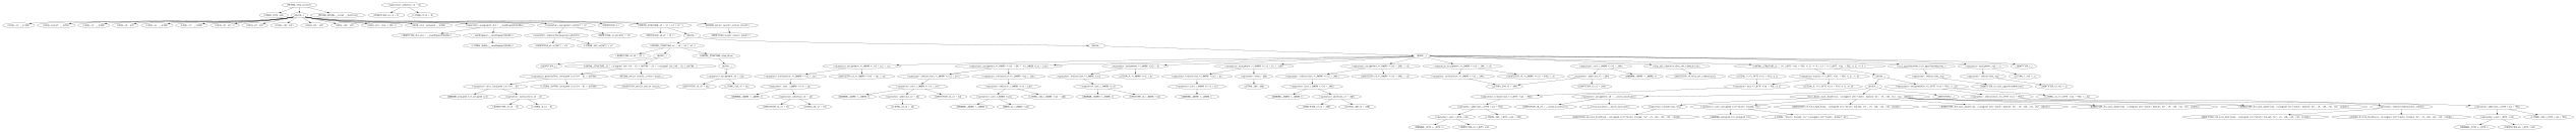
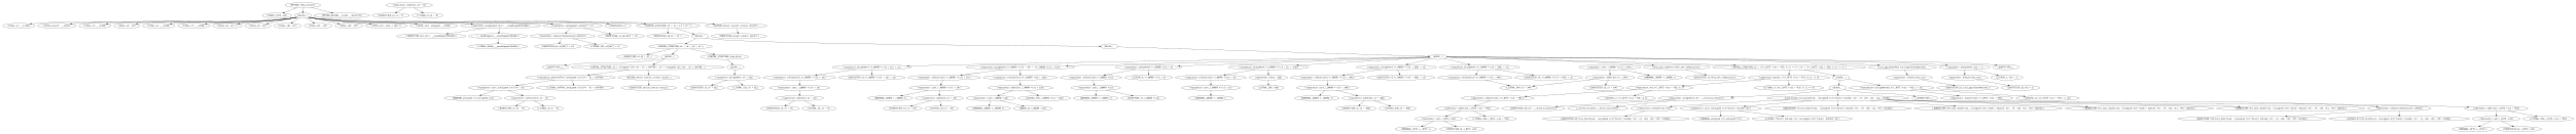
  digraph {
    fontname="IBM Plex Mono"
    node [fontname="IBM Plex Mono"]
    edge [fontname="IBM Plex Mono"]
    n1 [label="(METHOD,tftp_connect)"]
    n2 [label="(PARAM,_BYTE *a2)"]
    n3 [label="(BLOCK,,)"]
    n4 [label="(METHOD_RETURN,__int64 __fastcall)"]
    n5 [label="(LOCAL,v2: __int64)"]
    n6 [label="(LOCAL,result: __int64)"]
    n7 [label="(LOCAL,v4: __int64)"]
    n8 [label="(LOCAL,v5: int)"]
    n9 [label="(LOCAL,v6: __int64)"]
    n10 [label="(LOCAL,v7: __int64)"]
    n11 [label="(LOCAL,v8: int *)"]
    n12 [label="(LOCAL,v9: int)"]
    n13 [label="(LOCAL,v10: int)"]
    n14 [label="(LOCAL,v11: int)"]
    n15 [label="(LOCAL,v12: int)"]
    n16 [label="(LOCAL,v13: char [ 136 ])"]
    n17 [label="(LOCAL,v14: unsigned __int64)"]
    n18 [label="(<operator>.assignment,v14 = __readfsqword(0x28u))"]
    n19 [label="(<operator>.assignment,a1[167] = v2)"]
    n20 [label="(IDENTIFIER,L,)"]
    n21 [label="(CONTROL_STRUCTURE,if ( v2 ),if ( v2 ))"]
    n22 [label="(RETURN,return result;,return result;)"]
    n23 [label="(IDENTIFIER,v14,v14 = __readfsqword(0x28u))"]
    n24 [label="(__readfsqword,__readfsqword(0x28u))"]
    n25 [label="(<operator>.indirectIndexAccess,a1[167])"]
    n26 [label="(IDENTIFIER,v2,a1[167] = v2)"]
    n27 [label="(IDENTIFIER,v8,if ( v2 ))"]
    n28 [label="(BLOCK,,)"]
    n29 [label="(IDENTIFIER,result,return result;)"]
    n30 [label="(LITERAL,0x28u,__readfsqword(0x28u))"]
    n31 [label="(IDENTIFIER,a1,a1[167] = v2)"]
    n32 [label="(LITERAL,167,a1[167] = v2)"]
    n33 [label="(CONTROL_STRUCTURE,if ( v4 ),if ( v4 ))"]
    n34 [label="(BLOCK,,)"]
    n35 [label="(IDENTIFIER,v4,if ( v4 ))"]
    n36 [label="(BLOCK,,)"]
    n37 [label="(CONTROL_STRUCTURE,else,else)"]
    n38 [label="(BLOCK,,)"]
    n39 [label="(IDENTIFIER,L,)"]
    n40 [label="(CONTROL_STRUCTURE,if ( (unsigned int)(v4 - 8) > 0xFFB0 ),if ( (unsigned int)(v4 - 8) > 0xFFB0 ))"]
    n41 [label="(BLOCK,,)"]
    n42 [label="(<operator>.greaterThan,(unsigned int)(v4 - 8) > 0xFFB0)"]
    n43 [label="(RETURN,return result;,return result;)"]
    n44 [label="(<operator>.cast,(unsigned int)(v4 - 8))"]
    n45 [label="(LITERAL,0xFFB0,(unsigned int)(v4 - 8) > 0xFFB0)"]
    n46 [label="(IDENTIFIER,result,return result;)"]
    n47 [label="(UNKNOWN,unsigned int,unsigned int)"]
    n48 [label="(<operator>.subtraction,v4 - 8)"]
    n49 [label="(IDENTIFIER,v4,v5 - 8)"]
    n50 [label="(LITERAL,8,v4 - 8)"]
    n51 [label="(<operator>.assignment,v5 = 512)"]
    n52 [label="(IDENTIFIER,v5,v5 = 512)"]
    n53 [label="(LITERAL,512,v5 = 512)"]
    n54 [label="(<operator>.assignment,*(_QWORD *)(v2 + 16) = a1)"]
    n55 [label="(<operator>.assignment,*(_DWORD *)(v2 + 24) = *((_DWORD *)a1 + 156))"]
    n56 [label="(<operator>.assignment,*(_DWORD *)v2 = 0)"]
    n57 [label="(<operator>.assignment,*(_DWORD *)(v2 + 8) = -100)"]
    n58 [label="(<operator>.assignment,*(_DWORD *)(v2 + 340) = v5)"]
    n59 [label="(<operator>.assignment,*(_DWORD *)(v2 + 344) = v5)"]
    n60 [label="(tftp_set_timeouts,tftp_set_timeouts(v2))"]
    n61 [label="(CONTROL_STRUCTURE,if ( (*((_BYTE *)a1 + 951) & 2) == 0 ),if ( (*((_BYTE *)a1 + 951) & 2) == 0 ))"]
    n62 [label="(Curl_pgrsStartNow,Curl_pgrsStartNow(*a1))"]
    n63 [label="(<operator>.assignment,*a2 = 1)"]
    n64 [label="(IDENTIFIER,L,)"]
    n65 [label="(<operator>.indirection,*(_QWORD *)(v2 + 16))"]
    n66 [label="(IDENTIFIER,a1,*(_QWORD *)(v2 + 16) = a1)"]
    n67 [label="(<operator>.indirection,*(_DWORD *)(v2 + 24))"]
    n68 [label="(<operator>.indirection,*((_DWORD *)a1 + 156))"]
    n69 [label="(<operator>.indirection,*(_DWORD *)v2)"]
    n70 [label="(LITERAL,0,*(_DWORD *)v2 = 0)"]
    n71 [label="(<operator>.indirection,*(_DWORD *)(v2 + 8))"]
    n72 [label="(<operator>.minus,-100)"]
    n73 [label="(<operator>.indirection,*(_DWORD *)(v2 + 340))"]
    n74 [label="(IDENTIFIER,v5,*(_DWORD *)(v2 + 340) = v5)"]
    n75 [label="(<operator>.indirection,*(_DWORD *)(v2 + 344))"]
    n76 [label="(IDENTIFIER,v5,*(_DWORD *)(v2 + 344) = v5)"]
    n77 [label="(IDENTIFIER,v2,tftp_set_timeouts(v2))"]
    n78 [label="(<operator>.equals,(*((_BYTE *)a1 + 951) & 2) == 0)"]
    n79 [label="(BLOCK,,)"]
    n80 [label="(<operator>.indirection,*a1)"]
    n81 [label="(<operator>.indirection,*a2)"]
    n82 [label="(LITERAL,1,*a2 = 1)"]
    n83 [label="(<operator>.cast,(_QWORD *)(v2 + 16))"]
-   n84 [label="(UNKNOWN,_QWORD *,_QWORD *)"]
    n85 [label="(<operator>.addition,v2 + 16)"]
    n86 [label="(IDENTIFIER,v2,v2 + 16)"]
    n87 [label="(LITERAL,16,v2 + 16)"]
    n88 [label="(<operator>.cast,(_DWORD *)(v2 + 24))"]
    n89 [label="(<operator>.addition,(_DWORD *)a1 + 156)"]
    n90 [label="(UNKNOWN,_DWORD *,_DWORD *)"]
    n91 [label="(<operator>.addition,v2 + 24)"]
    n92 [label="(IDENTIFIER,v2,v2 + 24)"]
    n93 [label="(LITERAL,24,v2 + 24)"]
    n94 [label="(<operator>.cast,(_DWORD *)a1)"]
    n95 [label="(LITERAL,156,(_DWORD *)a1 + 156)"]
    n96 [label="(UNKNOWN,_DWORD *,_DWORD *)"]
    n97 [label="(DWORD,a1,(_DWORD *)a1)"]
    n98 [label="(<operator>.cast,(_DWORD *)v2)"]
    n99 [label="(UNKNOWN,_DWORD *,_DWORD *)"]
    n100 [label="(STRUCTURE,v2,(_DWORD *)v2)"]
    n101 [label="(<operator>.cast,(_DWORD *)(v2 + 8))"]
    n102 [label="(LITERAL,100,-100)"]
    n103 [label="(UNKNOWN,_DWORD *,_DWORD *)"]
    n104 [label="(<operator>.addition,v2 + 8)"]
    n105 [label="(IDENTIFIER,v2,v2 + 8)"]
    n106 [label="(LITERAL,8,v2 + 8)"]
    n107 [label="(<operator>.cast,(_DWORD *)(v2 + 340))"]
    n108 [label="(UNKNOWN,_DWORD *,_DWORD *)"]
    n109 [label="(<operator>.addition,v2 + 340)"]
    n110 [label="(IDENTIFIER,v2,v2 + 340)"]
    n111 [label="(LITERAL,340,v2 + 340)"]
    n112 [label="(LITERAL,344,v2 + 344)"]
    n113 [label="(<operator>.cast,(_DWORD *)(v2 + 344))"]
    n114 [label="(UNKNOWN,_DWORD *,_DWORD *)"]
    n115 [label="(<operator>.addition,v2 + 344)"]
    n116 [label="(IDENTIFIER,v2,v2 + 344)"]
    n117 [label="(<operator>.and,*((_BYTE *)a1 + 951) & 2)"]
    n118 [label="(LITERAL,0,(*((_BYTE *)a1 + 951) & 2) == 0)"]
    n119 [label="(BLOCK,,)"]
    n120 [label="(<operators>.assignmentOr,*((_BYTE *)a1 + 951) |= 2u)"]
    n121 [label="(<operator>.indirection,*((_BYTE *)a1 + 951))"]
    n122 [label="(LITERAL,2,*((_BYTE *)a1 + 951) & 2)"]
    n123 [label="(<operator>.addition,(_BYTE *)a1 + 951)"]
    n124 [label="(<operator>.cast,(_BYTE *)a1)"]
    n125 [label="(LITERAL,951,(_BYTE *)a1 + 951)"]
    n126 [label="(UNKNOWN,_BYTE *,_BYTE *)"]
    n127 [label="(IDENTIFIER,a1,(_BYTE *)a1)"]
    n128 [label="(<operator>.assignment,v8 = __errno_location())"]
    n129 [label="(Curl_failf,Curl_failf(*a1, (unsigned int)\"bind() failed; %s\", v9, v10, v11, v12, v13[0]))"]
    n130 [label="(IDENTIFIER,L,)"]
    n131 [label="(<operator>.indirection,*((_BYTE *)a1 + 951))"]
    n132 [label="(LITERAL,2u,*((_BYTE *)a1 + 951) |= 2u)"]
    n133 [label="(IDENTIFIER,v8,v8 = __errno_location())"]
    n134 [label="(__errno_location,__errno_location())"]
    n135 [label="(<operator>.indirection,*a1)"]
    n136 [label="(<operator>.cast,(unsigned int)\"bind() failed; %s\")"]
    n137 [label="(IDENTIFIER,v9,Curl_failf(*a1, (unsigned int)\"bind() failed; %s\", v9, v10, v11, v12, v13[0]))"]
    n138 [label="(IDENTIFIER,v10,Curl_failf(*a1, (unsigned int)\"bind() failed; %s\", v9, v10, v11, v12, v13[0]))"]
    n139 [label="(IDENTIFIER,v11,Curl_failf(*a1, (unsigned int)\"bind() failed; %s\", v9, v10, v11, v12, v13[0]))"]
    n140 [label="(IDENTIFIER,v12,Curl_failf(*a1, (unsigned int)\"bind() failed; %s\", v9, v10, v11, v12, v13[0]))"]
    n141 [label="(<operator>.indirectIndexAccess,v13[0])"]
    n142 [label="(IDENTIFIER,a1,Curl_failf(*a1, (unsigned int)\"bind() failed; %s\", v9, v10, v11, v12, v13[0]))"]
    n143 [label="(UNKNOWN,unsigned int,unsigned int)"]
    n144 [label="(LITERAL,\"bind() failed; %s\",(unsigned int)\"bind() failed; %s\")"]
    n145 [label="(IDENTIFIER,v13,Curl_failf(*a1, (unsigned int)\"bind() failed; %s\", v9, v10, v11, v12, v13[0]))"]
    n146 [label="(LITERAL,0,Curl_failf(*a1, (unsigned int)\"bind() failed; %s\", v9, v10, v11, v12, v13[0]))"]
    n147 [label="(<operator>.addition,(_BYTE *)a1 + 951)"]
    n148 [label="(<operator>.cast,(_BYTE *)a1)"]
    n149 [label="(LITERAL,951,(_BYTE *)a1 + 951)"]
    n150 [label="(UNKNOWN,_BYTE *,_BYTE *)"]
    n151 [label="(IDENTIFIER,a1,(_BYTE *)a1)"]
    n152 [label="(IDENTIFIER,a1,Curl_pgrsStartNow(*a1))"]
    n153 [label="(IDENTIFIER,a2,*a2 = 1)"]
    n1 -> n2
    n1 -> n3
    n1 -> n4
    n3 -> n5
    n3 -> n6
    n3 -> n7
    n3 -> n8
    n3 -> n9
    n3 -> n10
    n3 -> n11
    n3 -> n12
    n3 -> n13
    n3 -> n14
    n3 -> n15
    n3 -> n16
    n3 -> n17
    n3 -> n18
    n3 -> n19
    n3 -> n20
    n3 -> n21
    n3 -> n22
    n18 -> n23
    n18 -> n24
    n19 -> n25
    n19 -> n26
    n21 -> n27
    n21 -> n28
    n22 -> n29
    n24 -> n30
    n25 -> n31
    n25 -> n32
    n28 -> n33
    n28 -> n34
    n33 -> n35
    n33 -> n36
    n33 -> n37
    n34 -> n38
    n36 -> n39
    n36 -> n40
    n37 -> n41
    n38 -> n54
    n38 -> n55
    n38 -> n56
    n38 -> n57
    n38 -> n58
    n38 -> n59
    n38 -> n60
    n38 -> n61
    n38 -> n62
    n38 -> n63
    n38 -> n64
    n40 -> n42
    n40 -> n43
    n41 -> n51
    n42 -> n44
    n42 -> n45
    n43 -> n46
    n44 -> n47
    n44 -> n48
    n48 -> n49
    n48 -> n50
    n51 -> n52
    n51 -> n53
    n54 -> n65
    n54 -> n66
    n55 -> n67
    n55 -> n68
    n56 -> n69
    n56 -> n70
    n57 -> n71
    n57 -> n72
    n58 -> n73
    n58 -> n74
    n59 -> n75
    n59 -> n76
    n60 -> n77
    n61 -> n78
    n61 -> n79
    n62 -> n80
    n63 -> n81
    n63 -> n82
    n65 -> n83
    n67 -> n88
    n68 -> n89
    n69 -> n98
    n71 -> n101
    n72 -> n102
    n73 -> n107
    n75 -> n112
    n78 -> n117
    n78 -> n118
    n79 -> n119
    n79 -> n120
    n80 -> n152
    n81 -> n153
-   n83 -> n84
    n83 -> n85
    n85 -> n86
    n85 -> n87
    n88 -> n90
    n88 -> n91
    n89 -> n94
    n89 -> n95
-   n88 -> n92
+   n91 -> n92
    n91 -> n93
    n94 -> n96
    n94 -> n97
    n98 -> n99
    n98 -> n100
    n101 -> n103
    n104 -> n105
    n104 -> n106
    n107 -> n108
    n107 -> n109
    n109 -> n110
    n109 -> n111
    n113 -> n114
    n113 -> n115
    n115 -> n112
    n115 -> n116
    n117 -> n121
-   n122 -> n117
+   n117 -> n122
    n119 -> n128
    n119 -> n129
    n119 -> n130
    n120 -> n131
    n120 -> n132
    n121 -> n123
    n123 -> n124
    n123 -> n125
    n124 -> n126
    n124 -> n127
    n128 -> n133
    n128 -> n134
    n129 -> n135
    n129 -> n136
    n129 -> n137
    n129 -> n138
    n129 -> n139
    n129 -> n140
    n129 -> n141
    n131 -> n147
    n135 -> n142
    n136 -> n143
    n136 -> n144
    n141 -> n145
    n141 -> n146
    n147 -> n148
    n147 -> n149
    n148 -> n150
    n148 -> n151
  }
